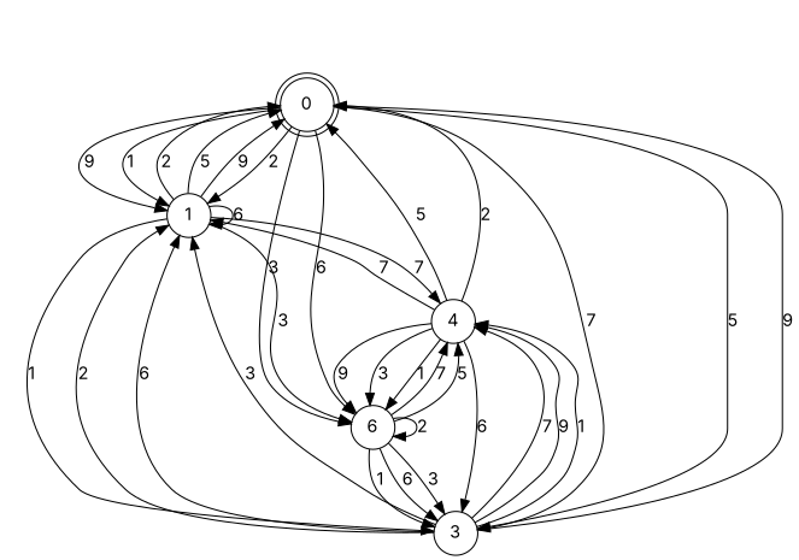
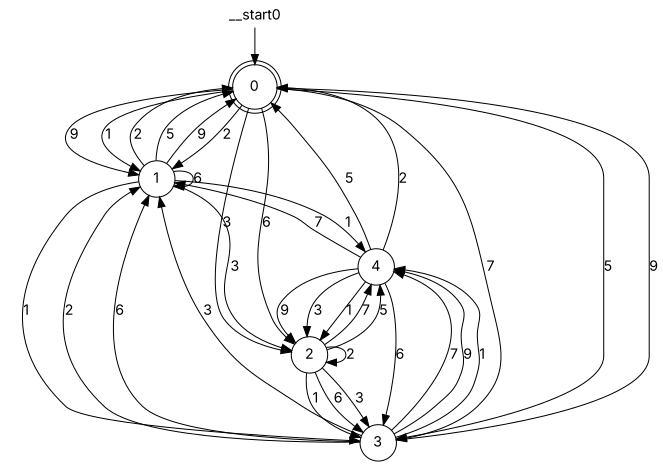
  digraph {
    fontname=Inter
    node [fontname=Inter shape=circle]
    edge [fontname=Inter]
    n1 [label=0 shape=doublecircle]
    n2 [label=1]
-   n3 [label=6]
+   n3 [label=2]
    n4 [label=3]
    n5 [label=4]
+   __start0 [height=0 shape=none width=0]
    n1 -> n2 [label=2]
    n1 -> n2 [label=9]
    n1 -> n2 [label=1]
    n1 -> n3 [label=6]
    n1 -> n3 [label=3]
    n1 -> n4 [label=7]
    n1 -> n4 [label=5]
    n2 -> n1 [label=2]
    n2 -> n1 [label=5]
    n2 -> n1 [label=9]
    n2 -> n2 [label=6]
    n2 -> n3 [label=3]
    n2 -> n4 [label=1]
-   n2 -> n5 [label=7]
+   n2 -> n5 [label=1]
    n3 -> n3 [label=2]
    n3 -> n4 [label=6]
    n3 -> n4 [label=3]
    n3 -> n4 [label=1]
    n3 -> n5 [label=7]
    n3 -> n5 [label=5]
    n4 -> n1 [label=9]
    n4 -> n2 [label=2]
    n4 -> n2 [label=6]
    n4 -> n2 [label=3]
    n4 -> n5 [label=7]
    n4 -> n5 [label=9]
    n4 -> n5 [label=1]
    n5 -> n1 [label=2]
    n5 -> n1 [label=5]
    n5 -> n2 [label=7]
    n5 -> n3 [label=9]
    n5 -> n3 [label=3]
    n5 -> n3 [label=1]
    n5 -> n4 [label=6]
+   __start0 -> n1
  }
